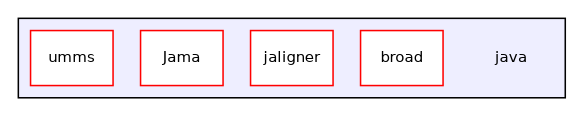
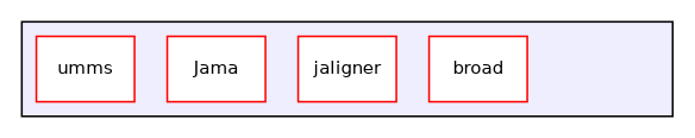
  digraph {
    compound=true
    node [fontname=Helvetica fontsize=10 shape=box color=red fillcolor=white style=filled]
-   n1 [label=java shape=plaintext color="" fillcolor="" style=""]
    n2 [label=broad]
    n3 [label=jaligner]
    n4 [label=Jama]
    n5 [label=umms]
    subgraph cluster_1 {
      bgcolor="#eeeeff"
      pencolor=black
-     n1
      n2
      n3
      n4
      n5
    }
  }
